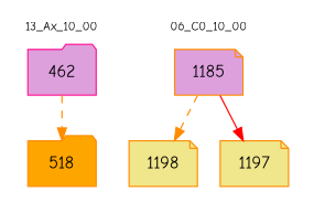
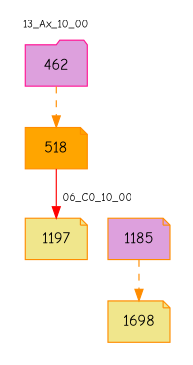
  digraph {
    fontname="Comic Neue"
    node [color=darkorange fillcolor=plum fontname="Comic Neue" shape=note style=filled]
    edge [color=darkorange fontname="Comic Neue" style=dashed]
    n1 [color=deeppink label=462 shape=folder]
-   n2 [fillcolor=orange label=518 shape=folder]
+   n2 [fillcolor=orange label=518]
    n3 [label=1185]
-   n4 [fillcolor=khaki label=1198]
+   n4 [fillcolor=khaki label=1698]
    n5 [fillcolor=khaki label=1197]
    subgraph cluster_1 {
      color=white
      fontsize=10
      label="13_Ax_10_00"
      n1
      n2
    }
    subgraph cluster_2 {
      color=white
      fontsize=10
      label="06_C0_10_00"
      n3
      n4
      n5
    }
    n1 -> n2
    n3 -> n4
-   n3 -> n5 [color=red style=solid]
+   n2 -> n5 [color=red style=solid]
  }
